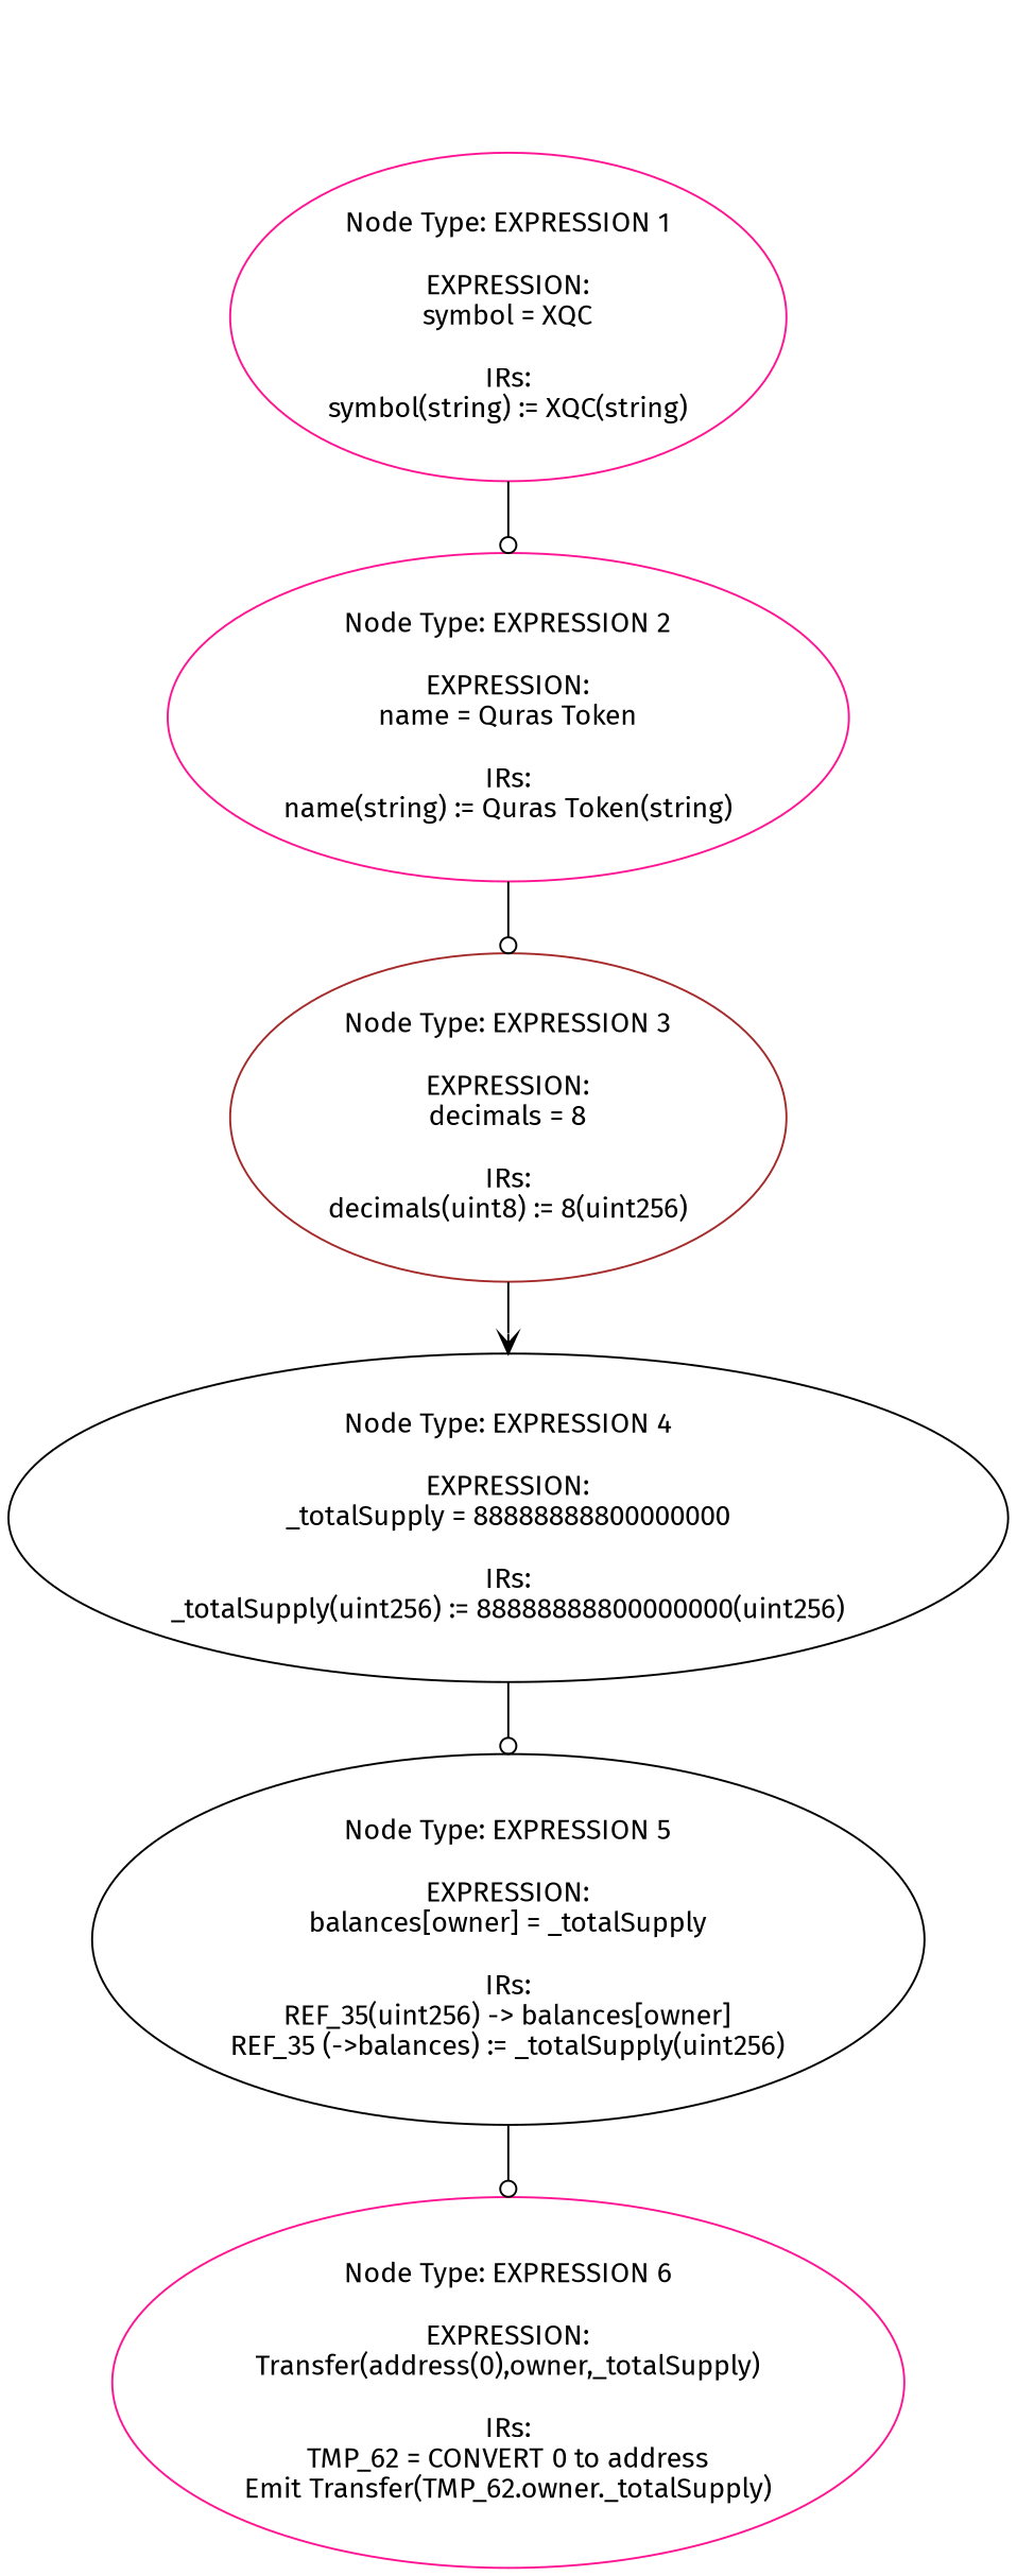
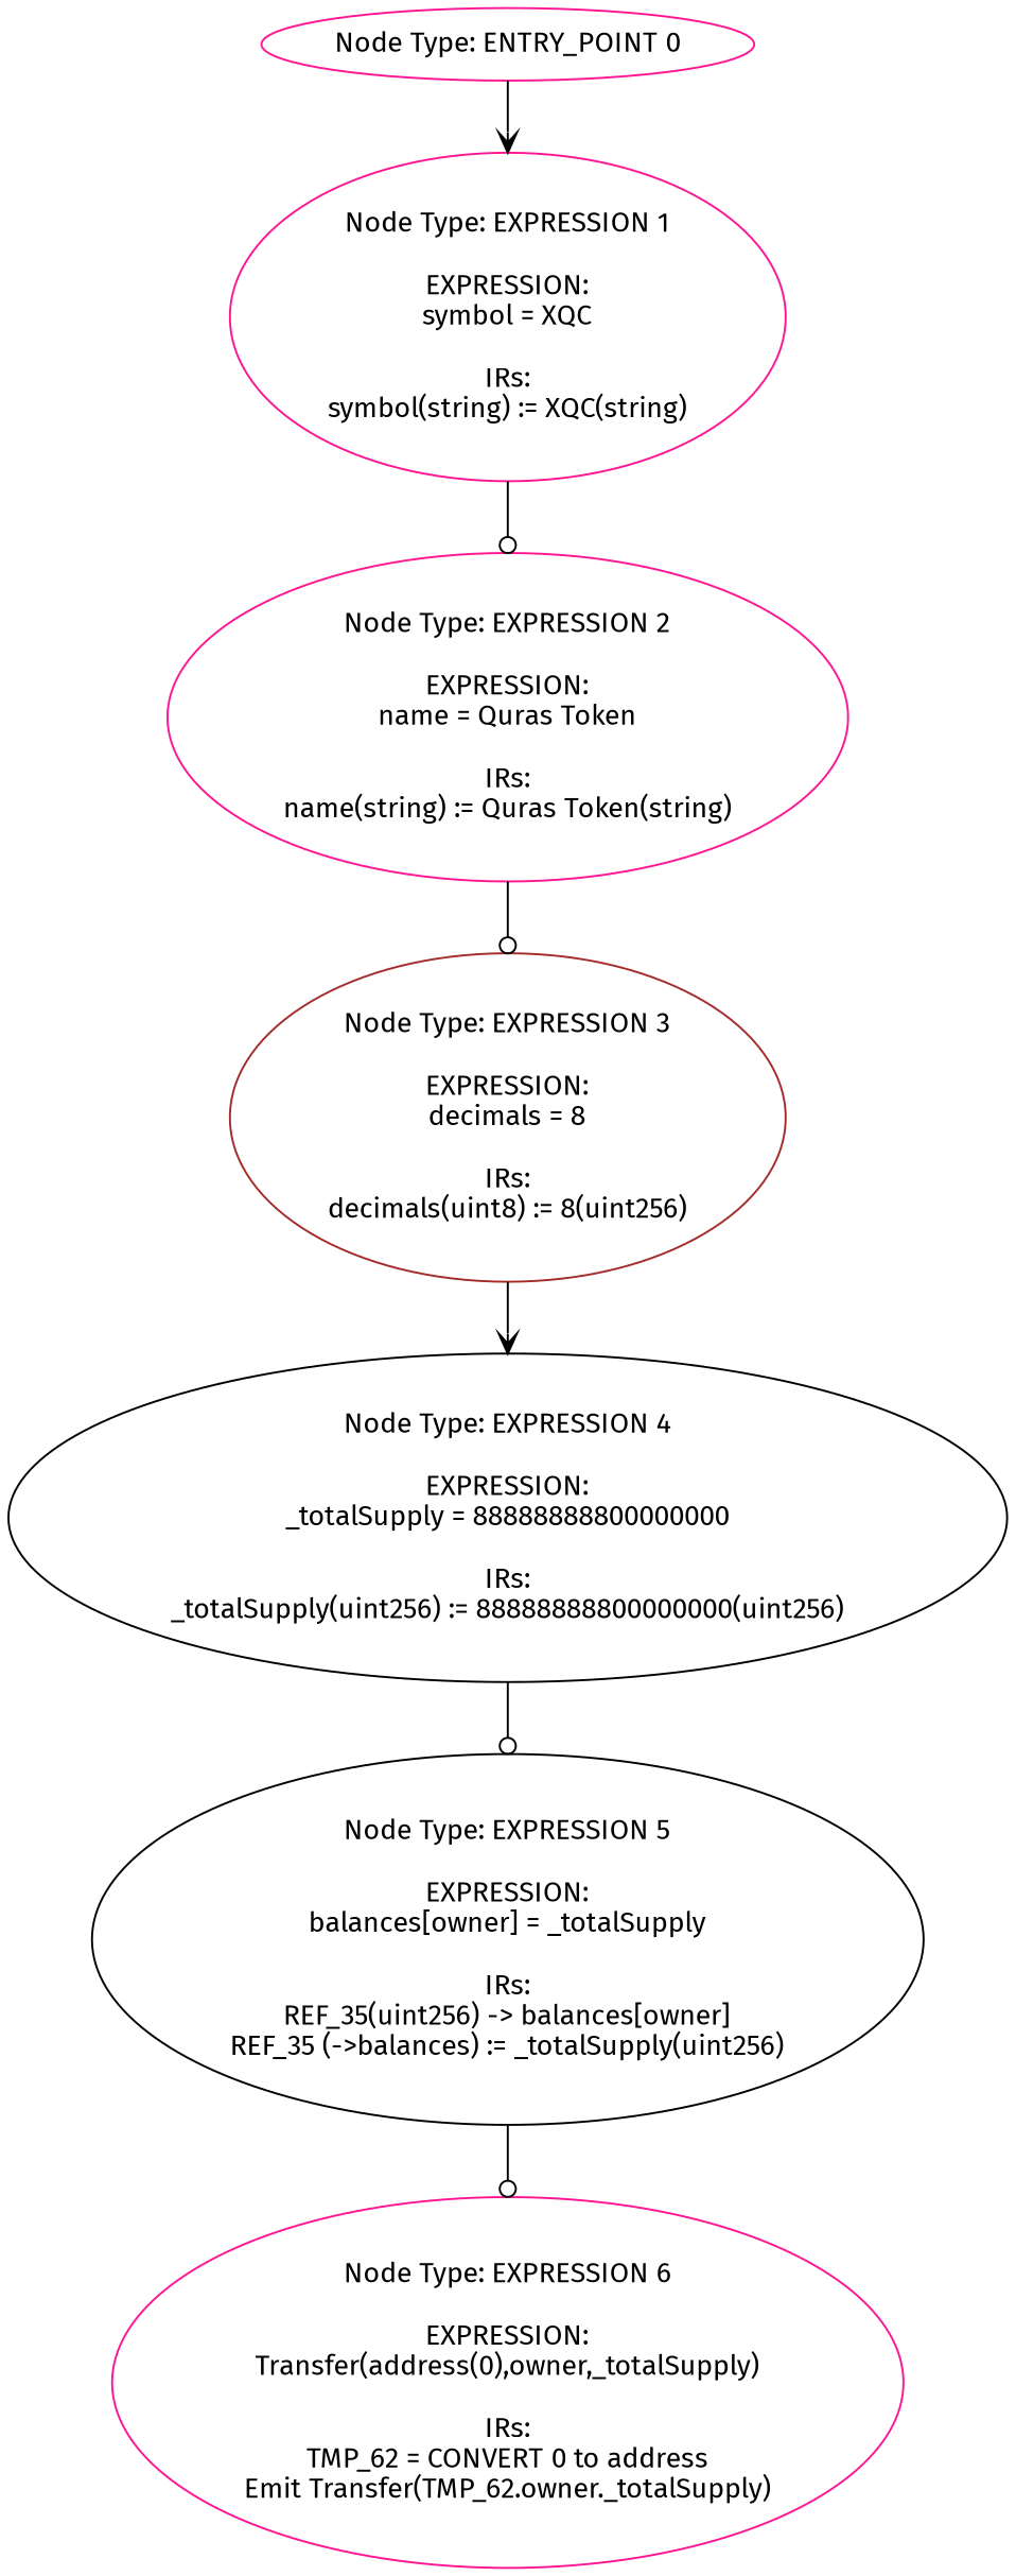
  digraph {
    fontname="Fira Sans"
    node [color=deeppink fontname="Fira Sans"]
    edge [style=solid arrowhead=odot fontname="Fira Sans"]
+   n1 [label="Node Type: ENTRY_POINT 0\n"]
    n2 [label="Node Type: EXPRESSION 1\n\nEXPRESSION:\nsymbol = XQC\n\nIRs:\nsymbol(string) := XQC(string)"]
    n3 [label="Node Type: EXPRESSION 2\n\nEXPRESSION:\nname = Quras Token\n\nIRs:\nname(string) := Quras Token(string)"]
    n4 [label="Node Type: EXPRESSION 3\n\nEXPRESSION:\ndecimals = 8\n\nIRs:\ndecimals(uint8) := 8(uint256)" color=brown]
    n5 [label="Node Type: EXPRESSION 4\n\nEXPRESSION:\n_totalSupply = 88888888800000000\n\nIRs:\n_totalSupply(uint256) := 88888888800000000(uint256)" color=black]
    n6 [label="Node Type: EXPRESSION 5\n\nEXPRESSION:\nbalances[owner] = _totalSupply\n\nIRs:\nREF_35(uint256) -> balances[owner]\nREF_35 (->balances) := _totalSupply(uint256)" color=black]
    n7 [label="Node Type: EXPRESSION 6\n\nEXPRESSION:\nTransfer(address(0),owner,_totalSupply)\n\nIRs:\nTMP_62 = CONVERT 0 to address\nEmit Transfer(TMP_62.owner._totalSupply)"]
+   n1 -> n2 [arrowhead=vee]
    n2 -> n3
    n3 -> n4
    n4 -> n5 [arrowhead=vee]
    n5 -> n6
    n6 -> n7
  }
